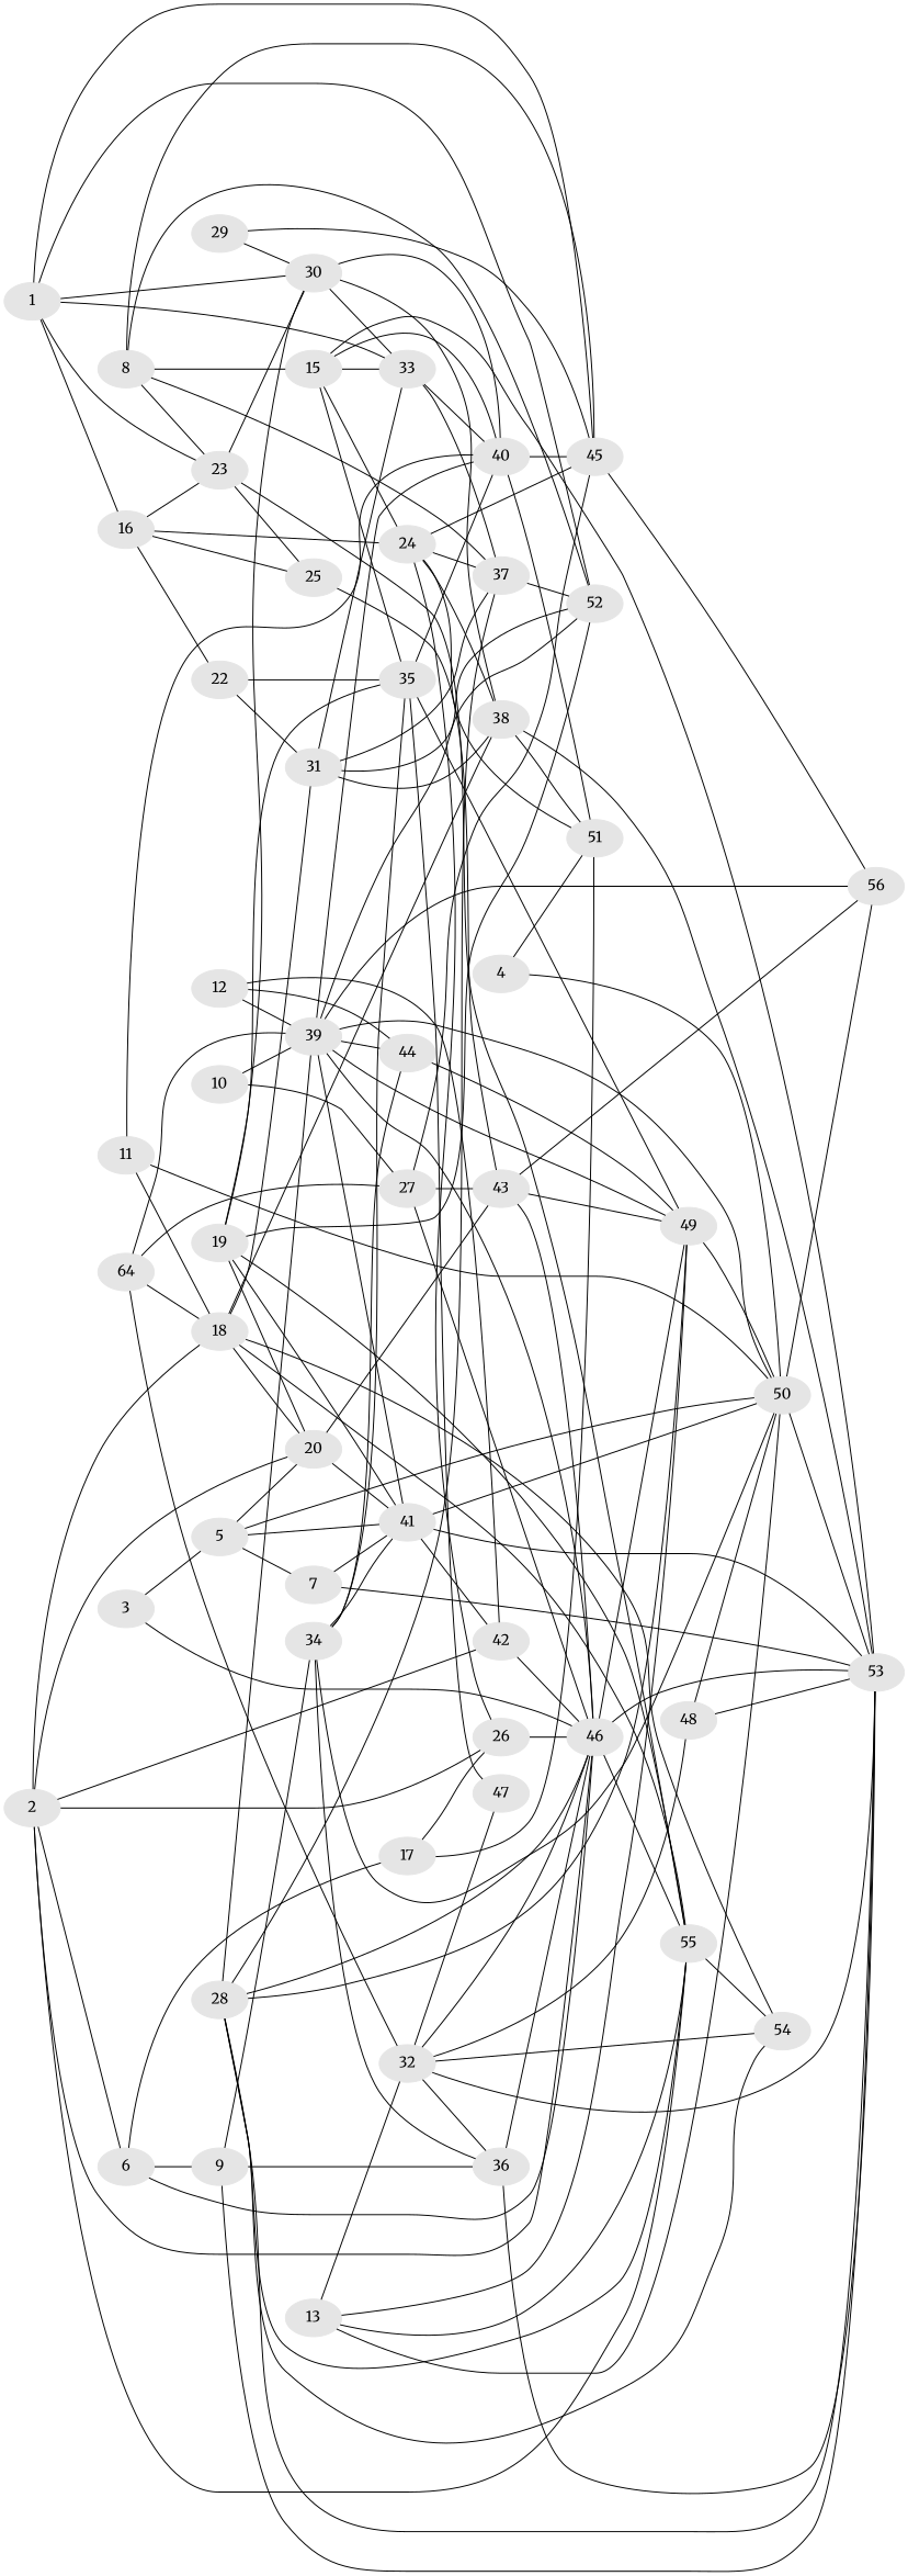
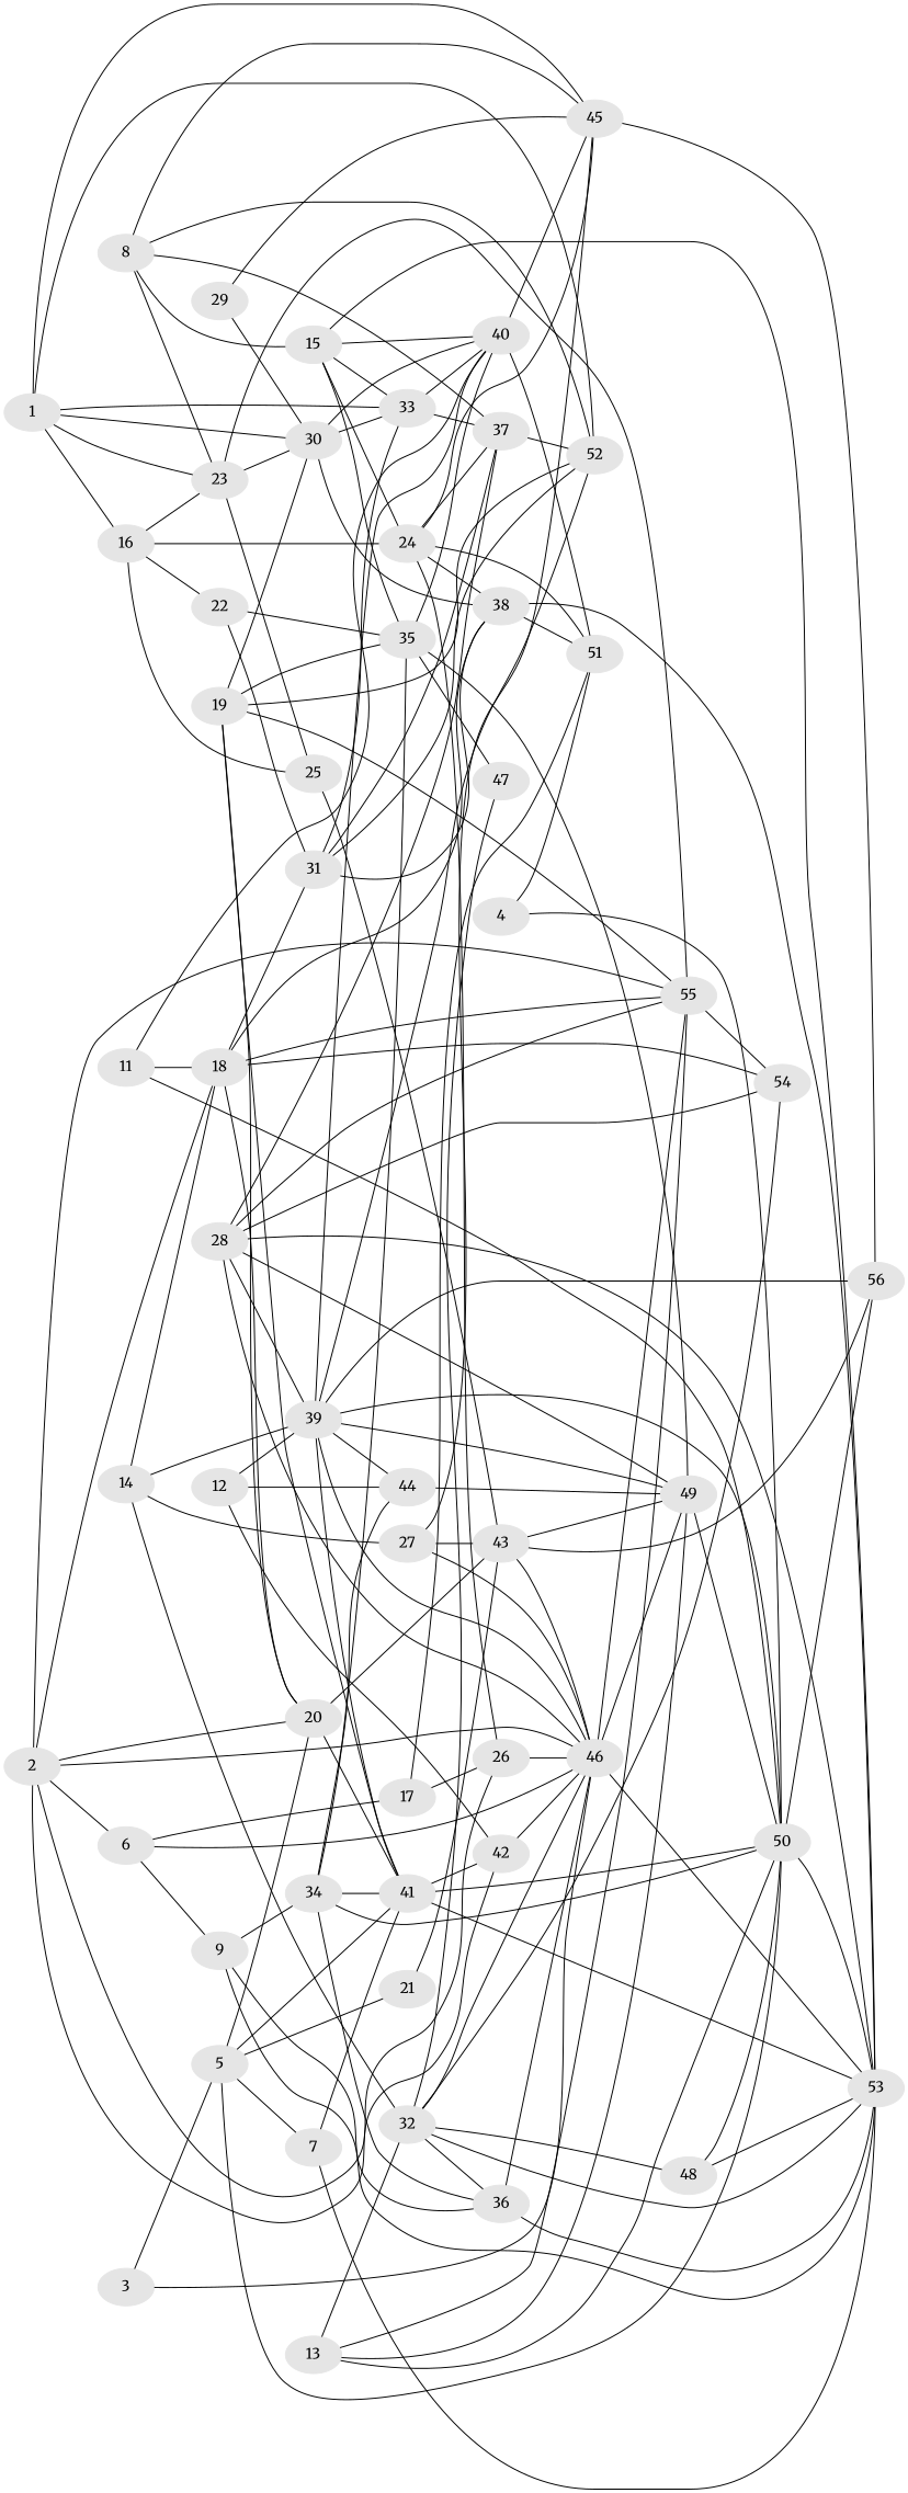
  graph {
    fontname=Merriweather
    rankdir=LR
    node [color=gray90 fontname=Merriweather style=filled]
    edge [fontname=Merriweather weight=1.0]
    1
    16
    23
    30
    33
    45
    52
    24
    22
    25
    55
    40
    38
    37
    56
    2
    6
    18
    20
    26
    42
    46
    9
    17
    31
    54
    41
    43
    53
    49
    3
    5
    50
    7
+   21
    4
    51
    34
    36
    8
    15
    35
    44
-   10
    27
    39
    11
    12
    13
    32
    47
    48
-   14 [label=64]
+   14
    19
    28
    29
    1 -- 16
    1 -- 23
    1 -- 30
    1 -- 33
    1 -- 45
    1 -- 52
    16 -- 23
    16 -- 24
    16 -- 22
    16 -- 25
    23 -- 30
    23 -- 25
    23 -- 55
    30 -- 33
    30 -- 40
    30 -- 38
    33 -- 40
    33 -- 37
    45 -- 56
    24 -- 45
    24 -- 38
    24 -- 37
    24 -- 26
    24 -- 51
    22 -- 31
    22 -- 35
    25 -- 43
    55 -- 54
    40 -- 45
    40 -- 51
    38 -- 53
    38 -- 51
    37 -- 52
    2 -- 55
    2 -- 6
    2 -- 18
    2 -- 20
    2 -- 26
    2 -- 42
    2 -- 46
    6 -- 46 [weight=2.0]
    6 -- 9
    6 -- 17
    18 -- 55
    18 -- 38
    18 -- 20
    18 -- 31
    18 -- 54
    20 -- 41
    20 -- 43
    26 -- 46
    42 -- 46
    46 -- 55
    46 -- 53
    46 -- 49
    9 -- 53
    9 -- 34
    9 -- 36
    17 -- 26
    17 -- 51
    31 -- 33
    31 -- 52
    31 -- 38
    31 -- 37
    41 -- 42
    41 -- 53
    41 -- 50
    43 -- 56
    43 -- 46
    43 -- 49
    49 -- 50
    3 -- 46
    3 -- 5
    5 -- 20
    5 -- 41
    5 -- 50
    5 -- 7
+   5 -- 21
    50 -- 56
    50 -- 53
    7 -- 41
    7 -- 53
+   21 -- 43
    4 -- 50
    4 -- 51
    34 -- 41
    34 -- 50
    34 -- 36
    34 -- 35
    34 -- 44
    36 -- 46
    36 -- 53
    8 -- 23
    8 -- 45
    8 -- 52
    8 -- 37
    8 -- 15
    15 -- 33
    15 -- 24
    15 -- 40
    15 -- 53
    15 -- 35
    35 -- 40
    35 -- 49
    35 -- 47
    44 -- 49
-   10 -- 27
-   10 -- 39
    27 -- 45
    27 -- 46
    27 -- 43
    39 -- 52
    39 -- 40
    39 -- 56 [weight=2.0]
    39 -- 46
    39 -- 41
    39 -- 49
    39 -- 50
    39 -- 44
    11 -- 40
    11 -- 18
    11 -- 50
    12 -- 42
    12 -- 44
    12 -- 39
    13 -- 55
    13 -- 49
    13 -- 50
    13 -- 32
    32 -- 46
    32 -- 54
    32 -- 53
    32 -- 36
    32 -- 47
    32 -- 48
    48 -- 53
    48 -- 50
    14 -- 18
    14 -- 27
    14 -- 39
    14 -- 32
    19 -- 30
    19 -- 52
    19 -- 55
    19 -- 20
    19 -- 41
    19 -- 35
    28 -- 55
    28 -- 37
    28 -- 46
    28 -- 54
    28 -- 53
    28 -- 49
    28 -- 39
    29 -- 30 [weight=2.0]
    29 -- 45
  }
